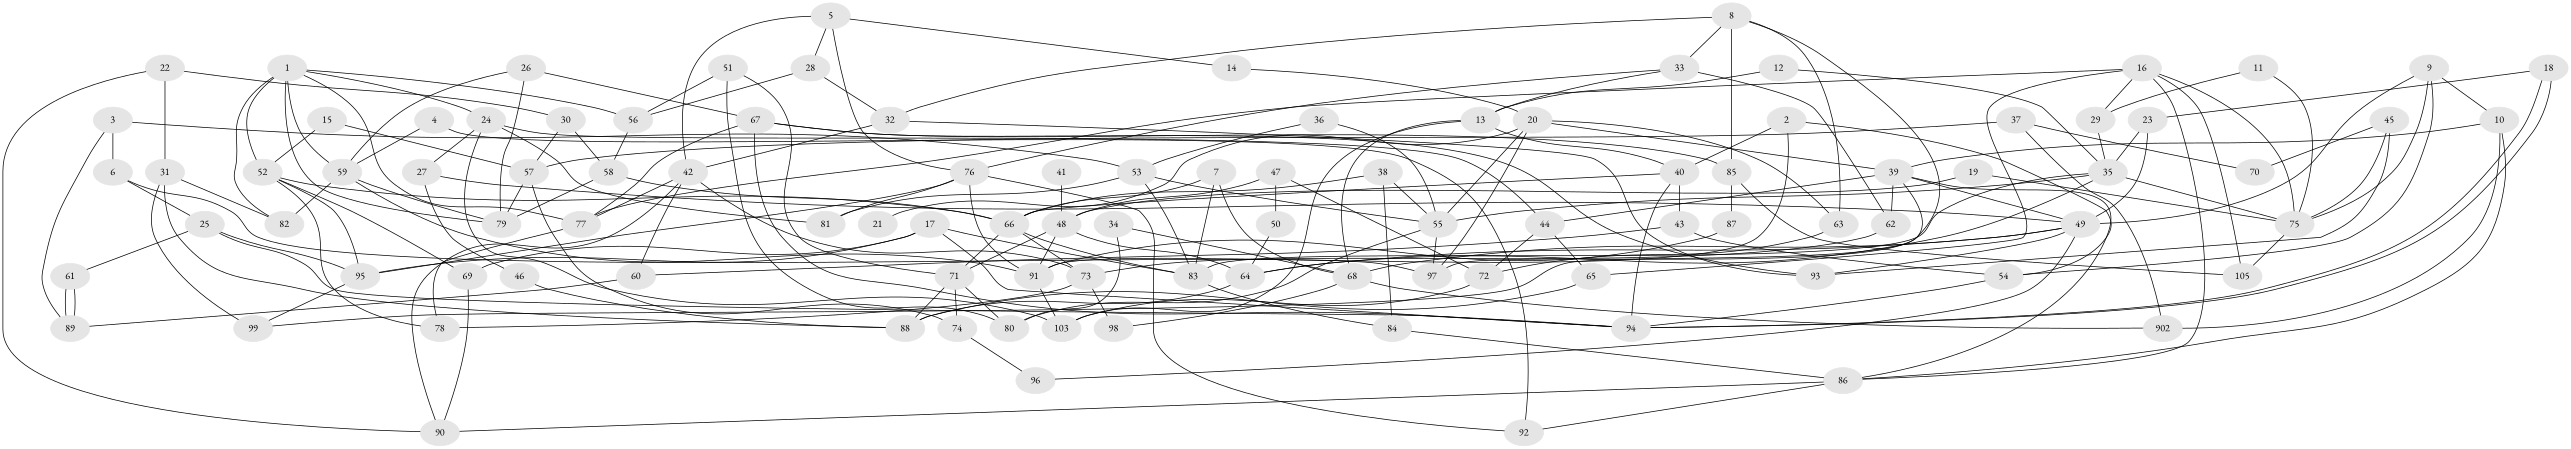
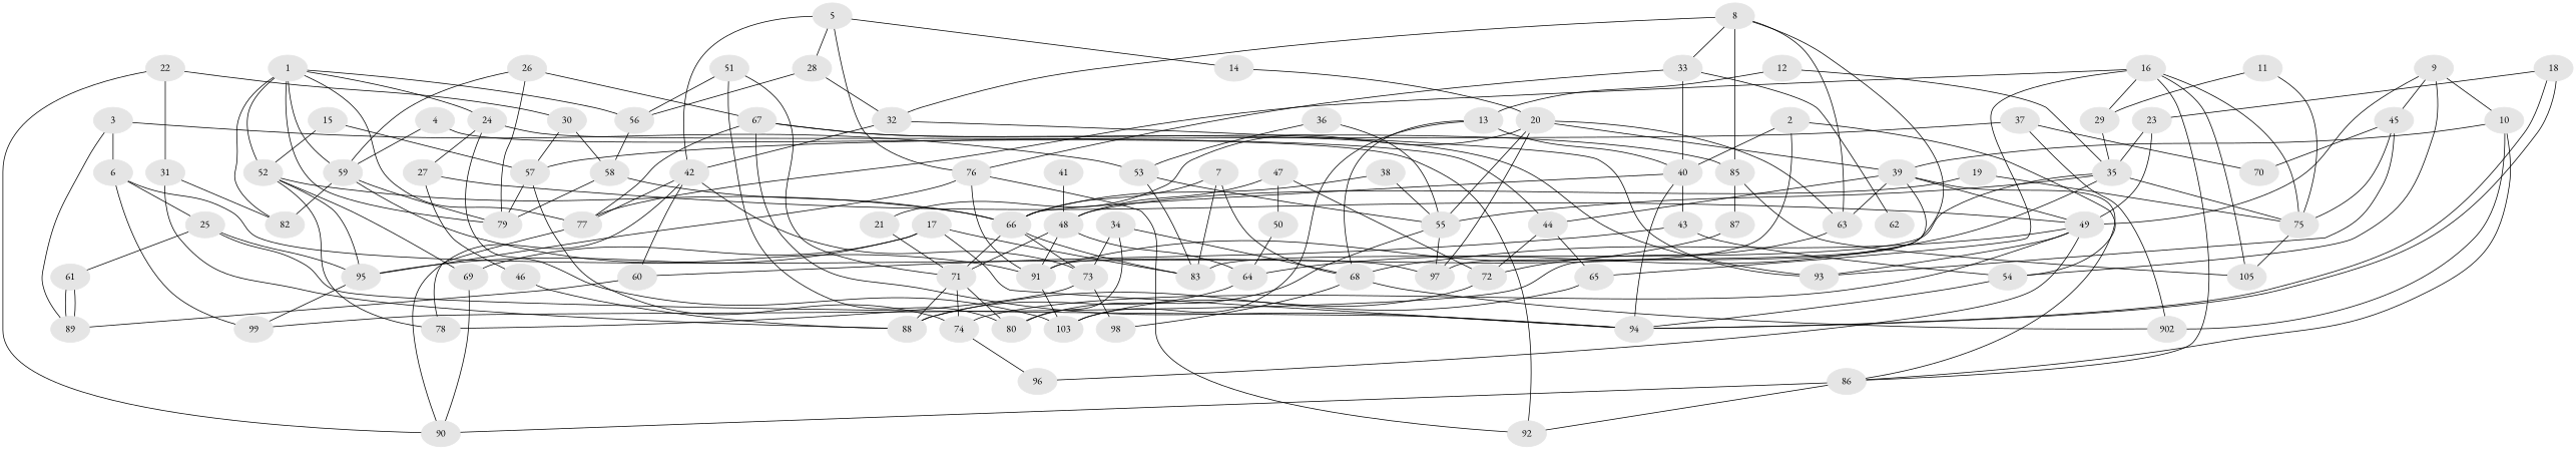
  graph {
    fontname="EB Garamond"
    node [color=gray90 fontname="EB Garamond" style=filled]
    edge [fontname="EB Garamond"]
    1
    24
    52
    56
    59
    77
    79
    82
    n9 [label=103]
    27
    44
-   81
    66
    69
    95
    78
    58
    91
    2
    40
    54
    94
    43
    3
    6
    53
    89
    25
    97
    99
    83
    55
    4
    92
    5
    14
    28
    42
    76
    20
    32
    90
    73
    60
    61
    7
    68
    71
    n49 [label=902]
    98
-   84
    8
    33
    63
    85
    93
    62
    41
    48
    72
    n61 [label=105]
    87
    9
    10
    49
    75
    39
    86
    64
    96
    11
    29
    35
    12
    13
    21
    15
    57
    74
    16
    65
    88
    17
    18
    23
    19
    80
    22
    30
    31
    46
    26
    67
    34
    36
    37
    70
    38
    45
    47
    50
    51
    1 -- 24
    1 -- 52
    1 -- 56
    1 -- 59
    1 -- 77
    1 -- 79
    1 -- 82
    24 -- n9
    24 -- 27
    24 -- 44
-   24 -- 81
    52 -- 66
    52 -- 69
    52 -- 95
    52 -- 78
    56 -- 58
    59 -- 79
    59 -- 82
    59 -- 91
    77 -- 78
    27 -- 49
    27 -- 46
    44 -- 72
    44 -- 65
    66 -- 83
    66 -- 73
    66 -- 71
    69 -- 90
    95 -- 99
    58 -- 79
    58 -- 66
    91 -- n9
    2 -- 91
    2 -- 40
    2 -- 54
    40 -- 66
    40 -- 94
    40 -- 43
    54 -- 94
    43 -- 54
    43 -- 60
    3 -- 6
    3 -- 53
    3 -- 89
    6 -- 25
    6 -- 97
-   31 -- 99
-   53 -- 81
+   6 -- 99
    53 -- 83
    53 -- 55
    25 -- 95
    25 -- 94
    25 -- 61
-   83 -- 84
    55 -- 97
    55 -- 80
    4 -- 59
    4 -- 92
    5 -- 14
    5 -- 28
    5 -- 42
    5 -- 76
    14 -- 20
    28 -- 56
    28 -- 32
    42 -- 77
    42 -- 90
    42 -- 73
    42 -- 60
-   76 -- 81
    76 -- 95
    76 -- 91
    76 -- 92
    20 -- 97
    20 -- 55
    20 -- 63
    20 -- 39
    20 -- 21
    32 -- 42
    32 -- 93
    73 -- 78
    73 -- 98
    60 -- 89
    61 -- 89
    61 -- 89
    7 -- 66
    7 -- 83
    7 -- 68
    68 -- n49
    68 -- 98
    71 -- 74
    71 -- 88
    71 -- 80
-   84 -- 86
    8 -- 97
    8 -- 32
    8 -- 33
    8 -- 63
    8 -- 85
-   33 -- 13
+   33 -- 40
    33 -- 76
    33 -- 62
    63 -- 72
    85 -- n61
    85 -- 87
    41 -- 48
    48 -- 91
    48 -- 71
    48 -- 64
    72 -- n9
    87 -- 91
    9 -- 54
    9 -- 10
    9 -- 49
-   9 -- 75
+   9 -- 45
    10 -- n49
    10 -- 39
    10 -- 86
    49 -- 68
    49 -- 93
-   49 -- 64
+   49 -- 74
    49 -- 96
    75 -- n61
    39 -- 44
    39 -- 99
-   39 -- 62
+   39 -- 63
    39 -- 49
    39 -- 86
    86 -- 92
    86 -- 90
    64 -- 88
    11 -- 75
    11 -- 29
    29 -- 35
    35 -- 83
    35 -- 55
    35 -- 75
    35 -- 64
    12 -- 35
    12 -- 13
    13 -- n9
    13 -- 40
    13 -- 68
+   21 -- 71
    15 -- 52
    15 -- 57
    57 -- 79
    57 -- 74
    74 -- 96
    16 -- 77
    16 -- n61
    16 -- 75
    16 -- 86
    16 -- 29
    16 -- 65
    65 -- 88
    17 -- 69
    17 -- 95
    17 -- 94
    17 -- 83
    18 -- 94
    18 -- 94
    18 -- 23
    23 -- 49
    23 -- 35
    19 -- 48
    19 -- 75
    22 -- 90
    22 -- 30
    22 -- 31
    30 -- 58
    30 -- 57
    31 -- 82
    31 -- 88
    46 -- 88
    26 -- 59
    26 -- 79
    26 -- 67
    67 -- 77
    67 -- 94
    67 -- 85
    67 -- 93
-   62 -- 73
+   34 -- 73
    34 -- 68
    34 -- 80
    36 -- 53
    36 -- 55
    37 -- n49
    37 -- 57
    37 -- 70
    38 -- 66
    38 -- 55
-   38 -- 84
    45 -- 93
    45 -- 75
    45 -- 70
    47 -- 48
    47 -- 72
    47 -- 50
    50 -- 64
    51 -- 56
    51 -- 71
    51 -- 80
  }
